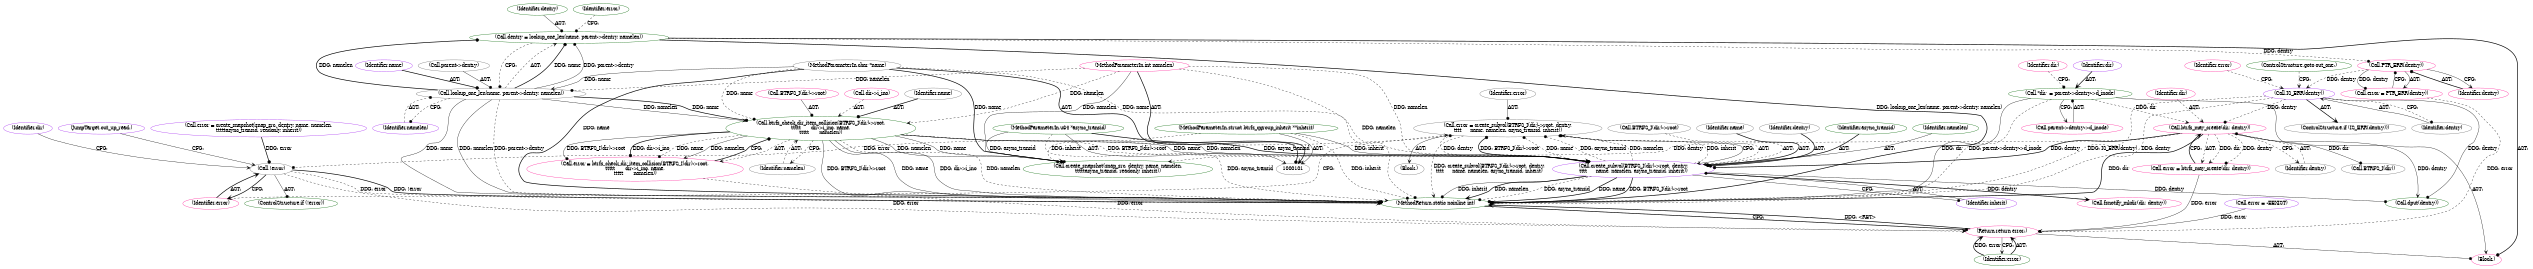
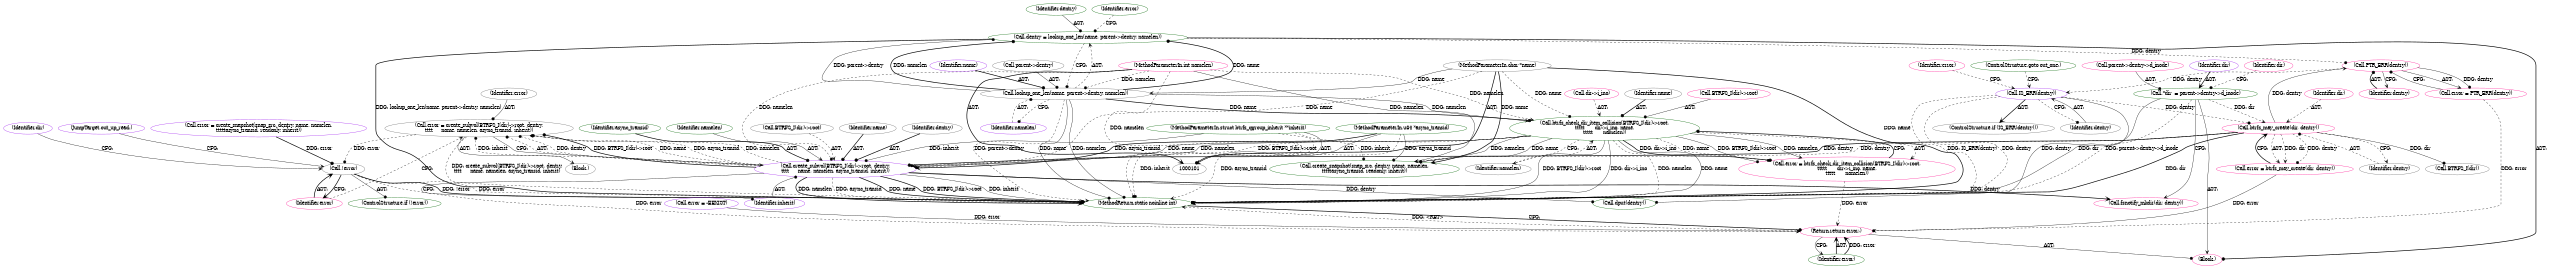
  digraph {
    node [color=gray40]
    edge [arrowhead=dot style=dashed]
    n1 [label="(Call,error = create_subvol(BTRFS_I(dir)->root, dentry,\n\t\t\t\t      name, namelen, async_transid, inherit))"]
    n2 [color=purple label="(Call,create_subvol(BTRFS_I(dir)->root, dentry,\n\t\t\t\t      name, namelen, async_transid, inherit))"]
    n3 [label="(Call,!error)"]
    n4 [label="(Block,)"]
    n5 [color=darkgreen label="(MethodReturn,static noinline int)"]
    n6 [color=darkgreen label="(Call,dput(dentry))"]
    n7 [color=purple label="(Identifier,inherit)"]
    n8 [color=deeppink label="(Call,fsnotify_mkdir(dir, dentry))"]
    n9 [color=deeppink label="(Return,return error;)"]
    n10 [color=darkgreen label="(ControlStructure,if (!error))"]
    n11 [color=deeppink label="(Identifier,error)"]
    n12 [color=darkgreen label="(Call,btrfs_check_dir_item_collision(BTRFS_I(dir)->root,\n\t\t\t\t\t       dir->i_ino, name,\n\t\t\t\t\t       namelen))"]
    n13 [color=darkgreen label="(Call,create_snapshot(snap_src, dentry, name, namelen,\n\t\t\t\t\tasync_transid, readonly, inherit))"]
    n14 [color=deeppink label="(Call,error = btrfs_check_dir_item_collision(BTRFS_I(dir)->root,\n\t\t\t\t\t       dir->i_ino, name,\n\t\t\t\t\t       namelen))"]
    n15 [label="(Identifier,namelen)"]
    n16 [label="(Call,lookup_one_len(name, parent->dentry, namelen))"]
    n17 [color=darkgreen label="(Call,dentry = lookup_one_len(name, parent->dentry, namelen))"]
    n18 [color=purple label="(Identifier,namelen)"]
    n19 [color=deeppink label="(Block,)"]
    n20 [color=deeppink label="(Call,PTR_ERR(dentry))"]
    n21 [label="(MethodParameterIn,char *name)"]
    1000101
    n23 [color=deeppink label="(MethodParameterIn,int namelen)"]
    n24 [color=deeppink label="(Call,btrfs_may_create(dir, dentry))"]
    n25 [color=deeppink label="(Call,error = btrfs_may_create(dir, dentry))"]
    n26 [label="(Call,BTRFS_I(dir))"]
    n27 [label="(Identifier,dentry)"]
    n28 [color=darkgreen label="(Call,*dir  = parent->dentry->d_inode)"]
    n29 [color=deeppink label="(Call,parent->dentry->d_inode)"]
    n30 [color=purple label="(Call,IS_ERR(dentry))"]
    n31 [label="(ControlStructure,if (IS_ERR(dentry)))"]
    n32 [label="(Identifier,dentry)"]
    n33 [color=deeppink label="(Identifier,dentry)"]
    n34 [color=deeppink label="(Call,error = PTR_ERR(dentry))"]
    n35 [color=darkgreen label="(MethodParameterIn,u64 *async_transid)"]
    n36 [color=darkgreen label="(MethodParameterIn,struct btrfs_qgroup_inherit **inherit)"]
    n37 [color=darkgreen label="(Identifier,error)"]
    n38 [color=purple label="(Identifier,dir)"]
    n39 [label="(Call,BTRFS_I(dir)->root)"]
    n40 [color=darkgreen label="(ControlStructure,goto out_one;)"]
    n41 [color=deeppink label="(Call,BTRFS_I(dir)->root)"]
    n42 [label="(Identifier,name)"]
    n43 [color=purple label="(Identifier,name)"]
    n44 [color=darkgreen label="(Identifier,dentry)"]
    n45 [color=purple label="(JumpTarget,out_up_read:)"]
    n46 [label="(Identifier,error)"]
    n47 [label="(Identifier,dentry)"]
    n48 [color=purple label="(Identifier,dir)"]
    n49 [color=deeppink label="(Identifier,error)"]
    n50 [color=deeppink label="(Call,dir->i_ino)"]
    n51 [color=darkgreen label="(Identifier,async_transid)"]
    n52 [color=darkgreen label="(Identifier,namelen)"]
    n53 [color=deeppink label="(Identifier,dir)"]
    n54 [color=purple label="(Call,error = create_snapshot(snap_src, dentry, name, namelen,\n\t\t\t\t\tasync_transid, readonly, inherit))"]
    n55 [label="(Identifier,name)"]
    n56 [color=deeppink label="(Identifier,dir)"]
    n57 [color=purple label="(Call,error = -EEXIST)"]
    n58 [color=darkgreen label="(Identifier,error)"]
    n59 [label="(Call,parent->dentry)"]
    n1 -> n2 [arrowhead=vee label="CFG: " style=solid]
    n1 -> n3 [label="DDG: error"]
    n1 -> n4 [arrowhead=vee label="AST: " style=solid]
    n1 -> n5 [arrowhead=vee label="DDG: create_subvol(BTRFS_I(dir)->root, dentry,\n\t\t\t\t      name, namelen, async_transid, inherit)"]
    n2 -> n1 [label="AST: "]
    n2 -> n1 [label="DDG: dentry"]
    n2 -> n1 [label="DDG: BTRFS_I(dir)->root" style=bold]
    n2 -> n1 [label="DDG: name"]
    n2 -> n1 [label="DDG: async_transid"]
    n2 -> n1 [arrowhead=vee label="DDG: namelen"]
    n2 -> n1 [label="DDG: inherit"]
    n2 -> n5 [label="DDG: async_transid"]
    n2 -> n5 [label="DDG: name" style=bold]
    n2 -> n5 [arrowhead=vee label="DDG: BTRFS_I(dir)->root" style=bold]
    n2 -> n5 [label="DDG: inherit" style=solid]
    n2 -> n5 [arrowhead=vee label="DDG: namelen" style=bold]
    n2 -> n6 [label="DDG: dentry" style=solid]
    n2 -> n7 [label="CFG: " style=solid]
    n2 -> n8 [arrowhead=vee label="DDG: dentry" style=bold]
    n3 -> n5 [label="DDG: error"]
    n3 -> n5 [arrowhead=vee label="DDG: !error" style=bold]
    n3 -> n9 [arrowhead=vee label="DDG: error"]
    n3 -> n10 [label="AST: " style=solid]
    n3 -> n11 [arrowhead=vee label="CFG: " style=bold]
    n5 -> n9 [label="CFG: " style=bold]
    n7 -> n2 [label="AST: " style=solid]
-   n9 -> n5 [arrowhead=vee label="DDG: <RET>" style=bold]
+   n9 -> n5 [arrowhead=vee label="DDG: <RET>"]
    n9 -> n19 [label="AST: " style=solid]
    n9 -> n37 [arrowhead=vee label="CFG: " style=solid]
    n11 -> n1 [arrowhead=vee label="CFG: "]
    n11 -> n3 [arrowhead=vee label="AST: " style=bold]
    n12 -> n2 [label="DDG: BTRFS_I(dir)->root"]
    n12 -> n2 [arrowhead=vee label="DDG: name" style=solid]
    n12 -> n2 [arrowhead=vee label="DDG: namelen" style=solid]
    n12 -> n5 [label="DDG: name" style=solid]
    n12 -> n5 [arrowhead=vee label="DDG: dir->i_ino" style=solid]
    n12 -> n5 [arrowhead=vee label="DDG: namelen"]
    n12 -> n5 [arrowhead=vee label="DDG: BTRFS_I(dir)->root" style=solid]
    n12 -> n13 [arrowhead=vee label="DDG: name" style=solid]
    n12 -> n13 [label="DDG: namelen" style=solid]
    n12 -> n14 [arrowhead=vee label="AST: "]
    n12 -> n14 [label="DDG: BTRFS_I(dir)->root" style=solid]
    n12 -> n14 [label="DDG: dir->i_ino" style=bold]
    n12 -> n14 [label="DDG: name"]
    n12 -> n14 [arrowhead=vee label="DDG: namelen" style=solid]
    n12 -> n15 [arrowhead=vee label="CFG: "]
    n14 -> n9 [arrowhead=vee label="DDG: error"]
    n14 -> n12 [label="CFG: " style=bold]
    n15 -> n12 [arrowhead=vee label="AST: "]
    n16 -> n5 [arrowhead=vee label="DDG: parent->dentry"]
    n16 -> n5 [label="DDG: name" style=solid]
    n16 -> n5 [label="DDG: namelen" style=solid]
    n16 -> n12 [label="DDG: name" style=bold]
    n16 -> n12 [arrowhead=vee label="DDG: namelen" style=solid]
    n16 -> n17 [arrowhead=vee label="AST: "]
    n16 -> n17 [label="DDG: name" style=bold]
    n16 -> n17 [label="DDG: parent->dentry" style=solid]
    n16 -> n17 [label="DDG: namelen" style=bold]
    n16 -> n18 [label="CFG: "]
    n17 -> n5 [label="DDG: lookup_one_len(name, parent->dentry, namelen)" style=bold]
    n17 -> n16 [label="CFG: "]
    n17 -> n19 [label="AST: " style=bold]
    n17 -> n20 [label="DDG: dentry"]
    n18 -> n16 [label="AST: "]
    n20 -> n30 [arrowhead=vee label="DDG: dentry"]
    n20 -> n33 [arrowhead=vee label="CFG: " style=solid]
    n20 -> n34 [arrowhead=vee label="AST: " style=solid]
    n20 -> n34 [label="DDG: dentry" style=solid]
    n21 -> n2 [label="DDG: name"]
    n21 -> n5 [label="DDG: name" style=bold]
    n21 -> n12 [label="DDG: name"]
    n21 -> n13 [arrowhead=vee label="DDG: name" style=bold]
    n21 -> n16 [arrowhead=vee label="DDG: name" style=solid]
    n21 -> 1000101 [label="AST: " style=bold]
    n23 -> n2 [label="DDG: namelen"]
    n23 -> n5 [label="DDG: namelen"]
    n23 -> n12 [arrowhead=vee label="DDG: namelen"]
    n23 -> n13 [arrowhead=vee label="DDG: namelen" style=solid]
    n23 -> n16 [label="DDG: namelen"]
    n23 -> 1000101 [arrowhead=vee label="AST: " style=bold]
    n24 -> n2 [label="DDG: dentry" style=bold]
    n24 -> n5 [label="DDG: dir" style=bold]
-   n24 -> n6 [arrowhead=vee label="DDG: dentry" style=solid]
+   n24 -> n20 [arrowhead=vee label="DDG: dentry" style=solid]
    n24 -> n13 [arrowhead=vee label="DDG: dentry"]
    n24 -> n25 [arrowhead=vee label="AST: "]
    n24 -> n25 [arrowhead=vee label="DDG: dir"]
    n24 -> n25 [label="DDG: dentry"]
    n24 -> n26 [label="DDG: dir" style=solid]
    n24 -> n27 [arrowhead=vee label="CFG: "]
    n25 -> n9 [arrowhead=vee label="DDG: error" style=solid]
    n25 -> n24 [arrowhead=vee label="CFG: " style=bold]
    n27 -> n24 [label="AST: "]
    n28 -> n5 [label="DDG: dir" style=solid]
    n28 -> n5 [label="DDG: parent->dentry->d_inode"]
    n28 -> n19 [arrowhead=vee label="AST: " style=solid]
    n28 -> n24 [arrowhead=vee label="DDG: dir"]
-   n28 -> n29 [arrowhead=vee label="CFG: " style=solid]
+   n28 -> n8 [arrowhead=vee label="CFG: " style=solid]
    n29 -> n28 [label="AST: " style=solid]
    n30 -> n5 [label="DDG: IS_ERR(dentry)"]
    n30 -> n5 [label="DDG: dentry"]
    n30 -> n6 [label="DDG: dentry" style=solid]
    n30 -> n24 [label="DDG: dentry"]
    n30 -> n31 [arrowhead=vee label="AST: " style=bold]
    n30 -> n32 [label="CFG: "]
    n32 -> n30 [arrowhead=vee label="AST: " style=solid]
    n33 -> n20 [label="AST: " style=bold]
    n34 -> n9 [label="DDG: error"]
    n34 -> n20 [label="CFG: " style=solid]
    n35 -> n2 [arrowhead=vee label="DDG: async_transid" style=bold]
    n35 -> n5 [arrowhead=vee label="DDG: async_transid"]
    n35 -> n13 [label="DDG: async_transid" style=solid]
    n35 -> 1000101 [arrowhead=vee label="AST: " style=solid]
    n36 -> n2 [label="DDG: inherit" style=solid]
    n36 -> n5 [label="DDG: inherit"]
    n36 -> n13 [label="DDG: inherit"]
    n36 -> 1000101 [arrowhead=vee label="AST: " style=solid]
    n37 -> n9 [arrowhead=vee label="AST: " style=bold]
    n37 -> n9 [arrowhead=vee label="DDG: error" style=bold]
    n38 -> n3 [arrowhead=vee label="CFG: " style=solid]
    n39 -> n2 [arrowhead=vee label="AST: "]
    n40 -> n30 [arrowhead=vee label="CFG: "]
    n41 -> n12 [label="AST: " style=solid]
    n42 -> n2 [label="AST: " style=bold]
    n43 -> n16 [label="AST: " style=bold]
    n44 -> n17 [label="AST: " style=solid]
    n45 -> n3 [arrowhead=vee label="CFG: " style=solid]
    n46 -> n1 [label="AST: " style=solid]
    n47 -> n2 [label="AST: " style=bold]
    n48 -> n28 [arrowhead=vee label="AST: " style=bold]
    n49 -> n30 [arrowhead=vee label="CFG: "]
    n50 -> n12 [arrowhead=vee label="AST: "]
    n51 -> n2 [label="AST: " style=bold]
    n52 -> n2 [arrowhead=vee label="AST: " style=solid]
    n53 -> n28 [label="CFG: "]
    n54 -> n3 [label="DDG: error" style=bold]
    n55 -> n12 [label="AST: " style=bold]
    n56 -> n24 [arrowhead=vee label="AST: "]
    n57 -> n9 [arrowhead=vee label="DDG: error" style=solid]
    n58 -> n17 [label="CFG: "]
    n59 -> n16 [label="AST: " style=solid]
  }
